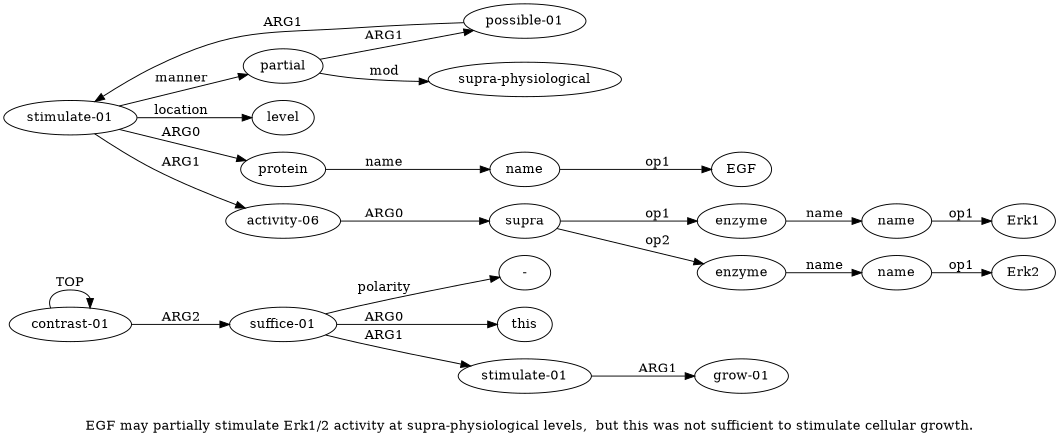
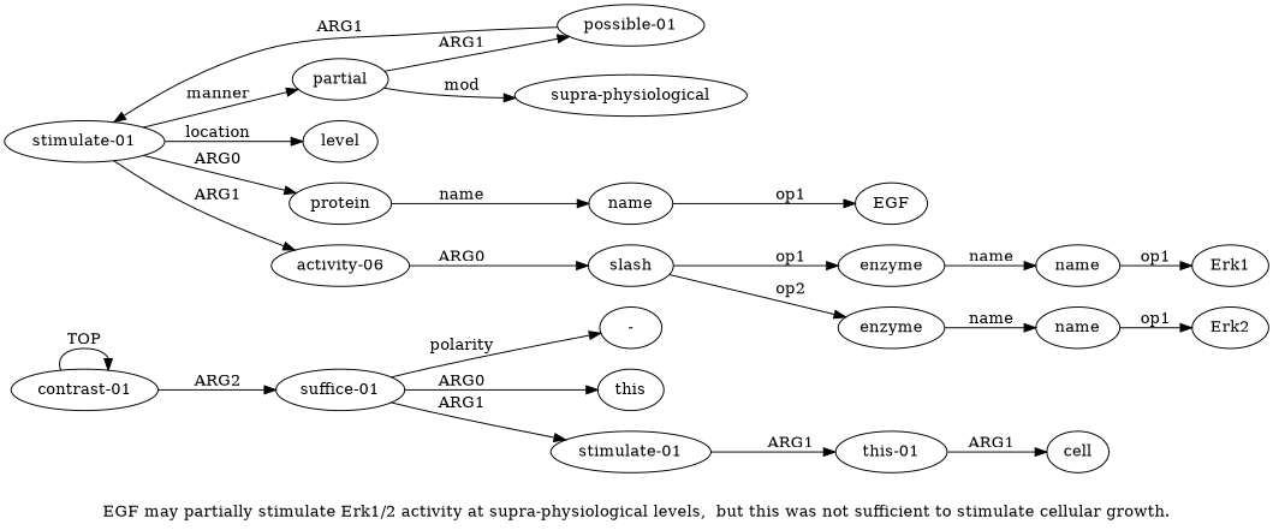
  digraph {
    label="EGF may partially stimulate Erk1/2 activity at supra-physiological levels,  but this was not sufficient to stimulate cellular growth."
    rankdir=LR
    node [color=black gold_ind=-1 gold_label=name test_ind=-1 test_label=name]
    edge [color=black gold_label=ARG1 test_label=ARG1]
    n1 [gold_label="-" label="-" test_label="-"]
    n2 [gold_label=Erk2 label=Erk2 test_label=Erk2]
    n3 [gold_label=EGF label=EGF test_label=EGF]
    n4 [gold_ind=15 gold_label=this label=this test_ind=15 test_label=this]
    n5 [gold_ind=14 gold_label="suffice-01" label="suffice-01" test_ind=14 test_label="suffice-01"]
    n6 [gold_ind=16 gold_label="stimulate-01" label="stimulate-01" test_ind=16 test_label="stimulate-01"]
-   n7 [gold_ind=17 gold_label="grow-01" label="grow-01" test_ind=17 test_label="grow-01"]
+   n7 [gold_ind=17 gold_label="grow-01" label="this-01" test_ind=17 test_label="grow-01"]
+   n8 [gold_ind=18 gold_label=cell label=cell test_ind=18 test_label=cell]
    n9 [gold_ind=11 gold_label=partial label=partial test_ind=11 test_label=partial]
    n10 [gold_ind=13 gold_label="supra-physiological" label="supra-physiological" test_ind=13 test_label="supra-physiological"]
    n11 [gold_ind=1 gold_label="possible-01" label="possible-01" test_ind=1 test_label="possible-01"]
    n12 [gold_ind=10 label=name test_ind=10]
    n13 [gold_ind=12 gold_label=level label=level test_ind=12 test_label=level]
    n14 [gold_ind=2 gold_label="stimulate-01" label="stimulate-01" test_ind=2 test_label="stimulate-01"]
    n15 [gold_ind=3 gold_label=protein label=protein test_ind=3 test_label=protein]
    n16 [gold_ind=5 gold_label="activity-06" label="activity-06" test_ind=5 test_label="activity-06"]
    n17 [gold_ind=4 label=name test_ind=4]
-   n18 [gold_ind=6 gold_label=slash label=supra test_ind=6 test_label=slash]
+   n18 [gold_ind=6 gold_label=slash label=slash test_ind=6 test_label=slash]
    n19 [gold_ind=0 gold_label="contrast-01" label="contrast-01" test_ind=0 test_label="contrast-01"]
    n20 [gold_ind=7 gold_label=enzyme label=enzyme test_ind=7 test_label=enzyme]
    n21 [gold_ind=9 gold_label=enzyme label=enzyme test_ind=9 test_label=enzyme]
    n22 [gold_ind=8 label=name test_ind=8]
    n23 [gold_label=Erk1 label=Erk1 test_label=Erk1]
    n5 -> n1 [gold_label=polarity label=polarity test_label=polarity]
    n5 -> n4 [gold_label=ARG0 label=ARG0 test_label=ARG0]
    n5 -> n6 [label=ARG1]
    n6 -> n7 [label=ARG1]
+   n7 -> n8 [label=ARG1]
    n9 -> n10 [gold_label=mod label=mod test_label=mod]
    n9 -> n11 [label=ARG1]
    n11 -> n14 [label=ARG1]
    n12 -> n2 [gold_label=op1 label=op1 test_label=op1]
    n14 -> n9 [gold_label=manner label=manner test_label=manner]
    n14 -> n13 [gold_label=location label=location test_label=location]
    n14 -> n15 [gold_label=ARG0 label=ARG0 test_label=ARG0]
    n14 -> n16 [label=ARG1]
    n15 -> n17 [gold_label=name label=name test_label=name]
    n16 -> n18 [gold_label=ARG0 label=ARG0 test_label=ARG0]
    n17 -> n3 [gold_label=op1 label=op1 test_label=op1]
    n18 -> n20 [gold_label=op1 label=op1 test_label=op1]
    n18 -> n21 [gold_label=op2 label=op2 test_label=op2]
    n19 -> n5 [gold_label=ARG2 label=ARG2 test_label=ARG2]
    n19 -> n19 [gold_label=TOP label=TOP test_label=TOP]
    n20 -> n22 [gold_label=name label=name test_label=name]
    n21 -> n12 [gold_label=name label=name test_label=name]
    n22 -> n23 [gold_label=op1 label=op1 test_label=op1]
  }
